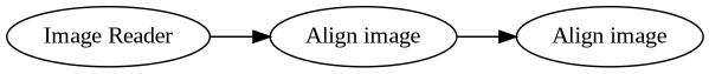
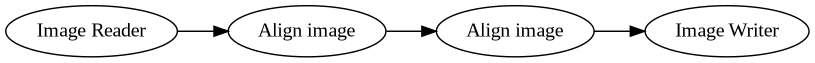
  digraph {
    rankdir=LR
    fontname="Liberation Serif"
    node [fontname="Liberation Serif"]
    edge [fontname="Liberation Serif"]
    n1 [label="Align image"]
    n2 [label="Align image"]
+   n3 [label="Image Writer"]
    n4 [label="Image Reader"]
    n1 -> n2
+   n2 -> n3
    n4 -> n1
  }
